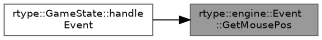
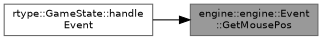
  digraph {
    rankdir=RL
    fontname="DejaVu Sans"
    node [fontname="DejaVu Sans" fontsize=10 shape=box style=filled]
-   n1 [color=gray40 fillcolor=grey60 fontcolor=black height=0.2 label="rtype::engine::Event\l::GetMousePos" width=0.4]
+   n1 [color=gray40 fillcolor=grey60 fontcolor=black height=0.2 label="engine::engine::Event\l::GetMousePos" width=0.4]
    n2 [color=grey40 fillcolor=white height=0.2 label="rtype::GameState::handle\lEvent" width=0.4]
    n1 -> n2 [color=black dir=back fontname="DejaVu Sans" fontsize=10 labelfontname=Helvetica labelfontsize=10 style=solid]
  }
